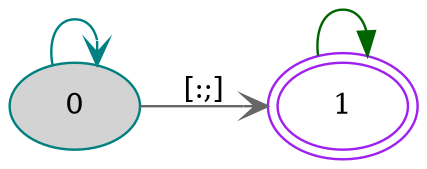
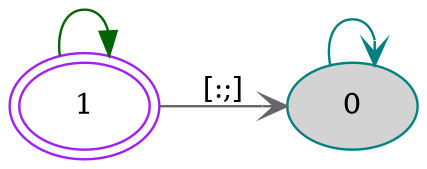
  digraph {
    rankdir=LR
    fontname="DejaVu Serif"
    node [fontsize=12 shape=ellipse style=filled fontname="DejaVu Serif"]
    edge [fontsize=12 arrowhead=vee fontname="DejaVu Serif"]
    0 [fillcolor="#d3d3d3ff" peripheries=1 color=teal]
    1 [fillcolor=white peripheries=2 color=purple]
    0 -> 0 [color=teal]
-   0 -> 1 [label="[:;]" color=gray40]
+   1 -> 0 [label="[:;]" color=gray40]
    1 -> 1 [color=darkgreen arrowhead=normal]
  }
